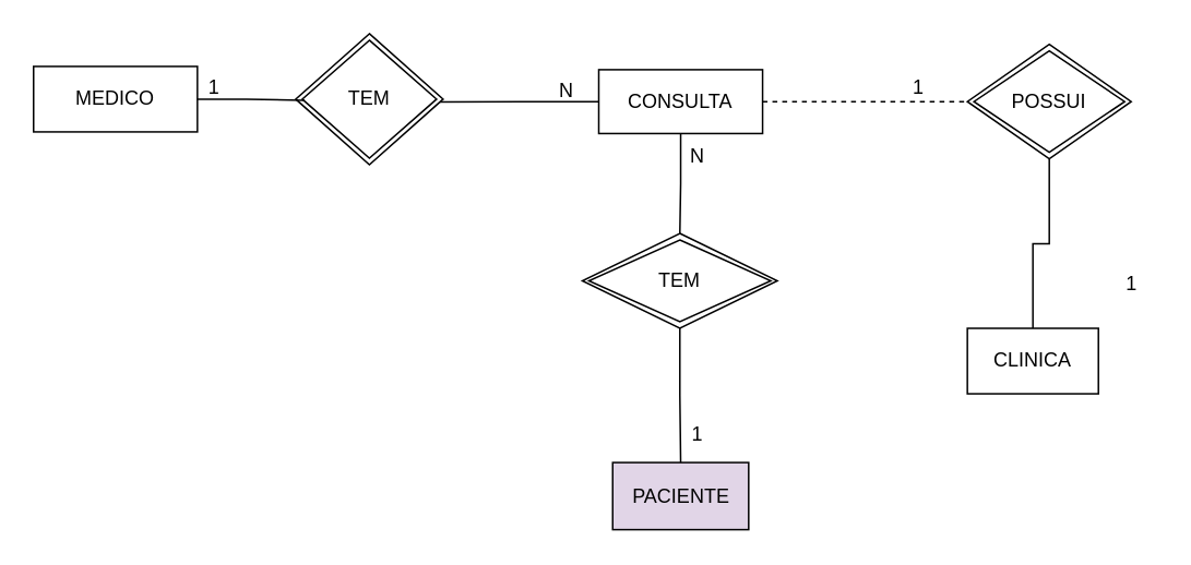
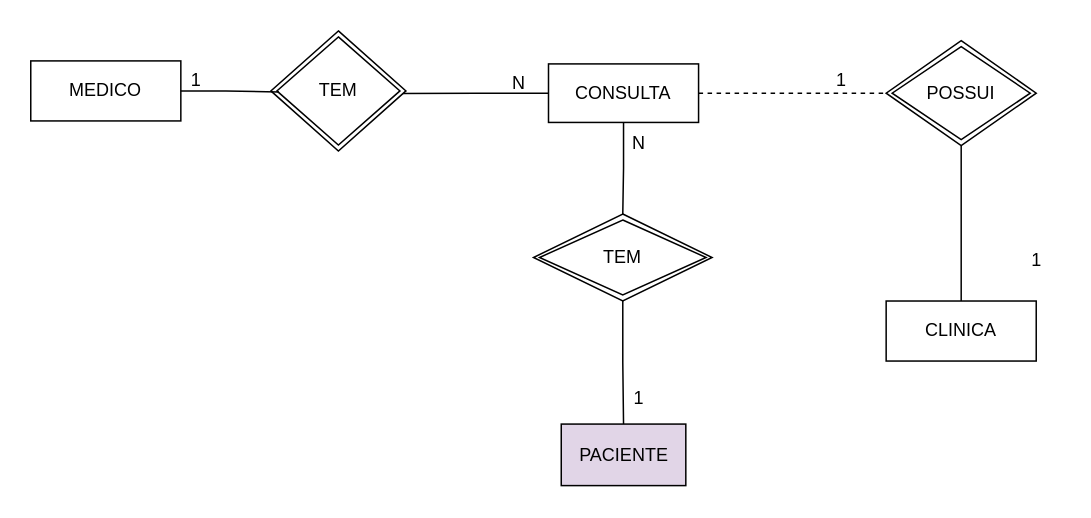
  <mxCell id="0" />
  <mxCell id="1" parent="0" />
  <mxCell id="2" value="MEDICO" style="whiteSpace=wrap;html=1;align=center;" parent="1" vertex="1"><mxGeometry x="20" y="40" width="100" height="40" as="geometry" /></mxCell>
  <mxCell id="3" style="edgeStyle=orthogonalEdgeStyle;rounded=0;orthogonalLoop=1;jettySize=auto;html=1;entryX=0.947;entryY=0.522;entryDx=0;entryDy=0;entryPerimeter=0;endArrow=none;endFill=0;" parent="1" source="6" target="11" edge="1"><mxGeometry relative="1" as="geometry"><mxPoint x="340" y="59" as="targetPoint" /></mxGeometry></mxCell>
  <mxCell id="4" style="edgeStyle=orthogonalEdgeStyle;rounded=0;orthogonalLoop=1;jettySize=auto;html=1;entryX=0.5;entryY=0;entryDx=0;entryDy=0;endArrow=none;endFill=0;" parent="1" source="6" target="13" edge="1"><mxGeometry relative="1" as="geometry" /></mxCell>
  <mxCell id="5" style="edgeStyle=orthogonalEdgeStyle;rounded=0;orthogonalLoop=1;jettySize=auto;html=1;endArrow=none;endFill=0;dashed=1;" parent="1" source="6" target="10" edge="1"><mxGeometry relative="1" as="geometry" /></mxCell>
  <mxCell id="6" value="CONSULTA" style="whiteSpace=wrap;html=1;align=center;" parent="1" vertex="1"><mxGeometry x="365" y="42" width="100" height="39" as="geometry" /></mxCell>
  <mxCell id="7" value="PACIENTE" style="whiteSpace=wrap;html=1;align=center;fillColor=#e1d5e7;" parent="1" vertex="1"><mxGeometry x="373.5" y="282" width="83" height="41" as="geometry" /></mxCell>
  <mxCell id="8" style="edgeStyle=orthogonalEdgeStyle;rounded=0;orthogonalLoop=1;jettySize=auto;html=1;entryX=0.5;entryY=1;entryDx=0;entryDy=0;endArrow=none;endFill=0;" parent="1" source="9" target="10" edge="1"><mxGeometry relative="1" as="geometry" /></mxCell>
- <mxCell id="9" value="CLINICA" style="whiteSpace=wrap;html=1;align=center;" parent="1" vertex="1"><mxGeometry x="590" y="200" width="80" height="40" as="geometry" /></mxCell>
+ <mxCell id="9" value="CLINICA" style="whiteSpace=wrap;html=1;align=center;" parent="1" vertex="1"><mxGeometry x="590" y="200" width="100" height="40" as="geometry" /></mxCell>
  <mxCell id="10" value="POSSUI" style="shape=rhombus;double=1;perimeter=rhombusPerimeter;whiteSpace=wrap;html=1;align=center;" parent="1" vertex="1"><mxGeometry x="590" y="26.5" width="100" height="70" as="geometry" /></mxCell>
  <mxCell id="11" value="TEM" style="shape=rhombus;double=1;perimeter=rhombusPerimeter;whiteSpace=wrap;html=1;align=center;" parent="1" vertex="1"><mxGeometry x="180" y="20" width="90" height="80" as="geometry" /></mxCell>
  <mxCell id="12" style="edgeStyle=orthogonalEdgeStyle;rounded=0;orthogonalLoop=1;jettySize=auto;html=1;entryX=0.5;entryY=0;entryDx=0;entryDy=0;endArrow=none;endFill=0;" parent="1" source="13" target="7" edge="1"><mxGeometry relative="1" as="geometry" /></mxCell>
  <mxCell id="13" value="TEM" style="shape=rhombus;double=1;perimeter=rhombusPerimeter;whiteSpace=wrap;html=1;align=center;" parent="1" vertex="1"><mxGeometry x="355" y="142" width="119" height="58" as="geometry" /></mxCell>
  <mxCell id="14" style="edgeStyle=orthogonalEdgeStyle;rounded=0;orthogonalLoop=1;jettySize=auto;html=1;entryX=0.06;entryY=0.51;entryDx=0;entryDy=0;entryPerimeter=0;endArrow=none;endFill=0;" parent="1" source="2" target="11" edge="1"><mxGeometry relative="1" as="geometry" /></mxCell>
  <mxCell id="15" value="1" style="text;html=1;align=center;verticalAlign=middle;resizable=0;points=[];autosize=1;strokeColor=none;fillColor=none;" vertex="1" parent="1"><mxGeometry x="115" y="38" width="30" height="30" as="geometry" /></mxCell>
  <mxCell id="16" value="N" style="text;html=1;align=center;verticalAlign=middle;resizable=0;points=[];autosize=1;strokeColor=none;fillColor=none;" vertex="1" parent="1"><mxGeometry x="330" y="40" width="30" height="30" as="geometry" /></mxCell>
  <mxCell id="17" value="1" style="text;html=1;align=center;verticalAlign=middle;resizable=0;points=[];autosize=1;strokeColor=none;fillColor=none;" vertex="1" parent="1"><mxGeometry x="410" y="250" width="30" height="30" as="geometry" /></mxCell>
  <mxCell id="18" value="N" style="text;html=1;align=center;verticalAlign=middle;resizable=0;points=[];autosize=1;strokeColor=none;fillColor=none;" vertex="1" parent="1"><mxGeometry x="410" y="80" width="30" height="30" as="geometry" /></mxCell>
  <mxCell id="19" value="1" style="text;html=1;align=center;verticalAlign=middle;resizable=0;points=[];autosize=1;strokeColor=none;fillColor=none;" vertex="1" parent="1"><mxGeometry x="545" y="38" width="30" height="30" as="geometry" /></mxCell>
  <mxCell id="20" value="1" style="text;html=1;align=center;verticalAlign=middle;resizable=0;points=[];autosize=1;strokeColor=none;fillColor=none;" vertex="1" parent="1"><mxGeometry x="675" y="158" width="30" height="30" as="geometry" /></mxCell>
